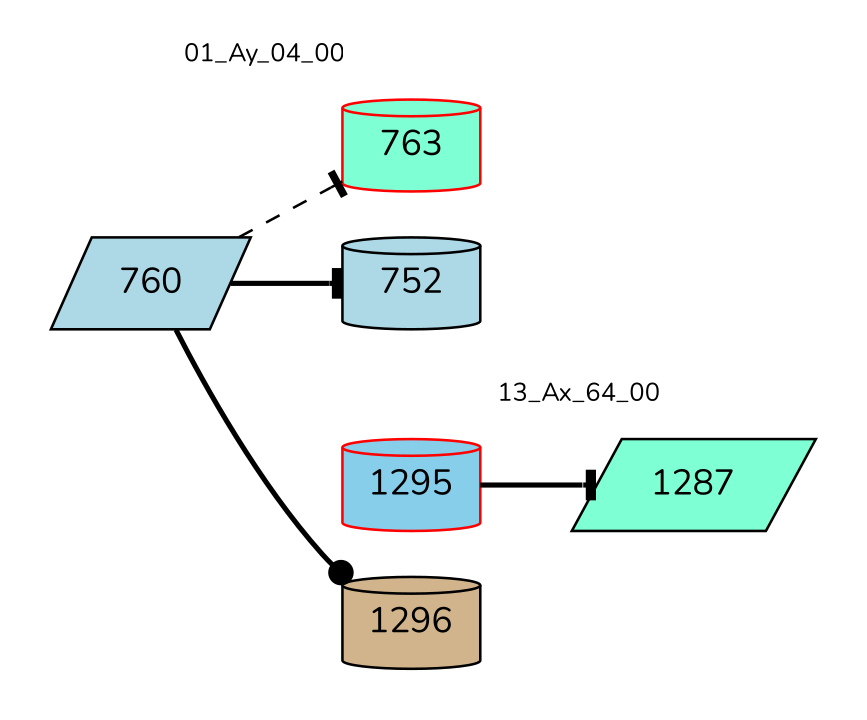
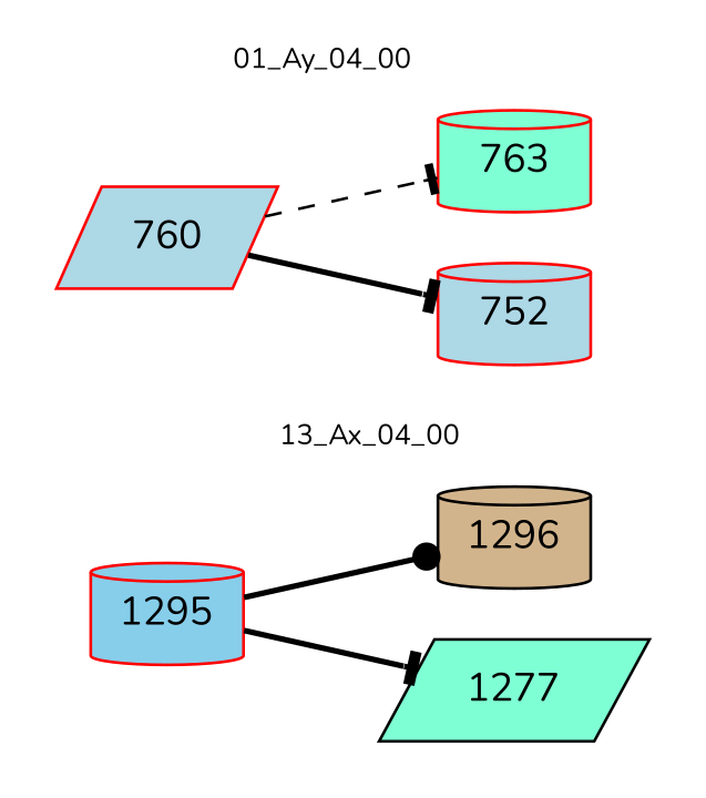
  digraph {
    fontname=Nunito
    rankdir=LR
    node [color=red fillcolor=aquamarine fontname=Nunito shape=cylinder style=filled]
    edge [arrowhead=tee color=black fontname=Nunito style=bold]
    n1 [fillcolor=skyblue label=1295]
-   n2 [color=black label=1287 shape=parallelogram]
+   n2 [color=black label=1277 shape=parallelogram]
    n3 [color=black fillcolor=tan label=1296]
-   n4 [color=black fillcolor=lightblue label=760 shape=parallelogram]
-   n5 [color=black fillcolor=lightblue label=752]
+   n4 [fillcolor=lightblue label=760 shape=parallelogram]
+   n5 [fillcolor=lightblue label=752]
    n6 [label=763]
    subgraph cluster_1 {
      color=white
      fontsize=10
-     label="13_Ax_64_00"
+     label="13_Ax_04_00"
      n1
      n2
      n3
    }
    subgraph cluster_2 {
      color=white
      fontsize=10
      label="01_Ay_04_00"
      n4
      n5
      n6
    }
    n1 -> n2
-   n4 -> n3 [arrowhead=dot]
+   n1 -> n3 [arrowhead=dot]
    n4 -> n5
    n4 -> n6 [style=dashed]
  }
